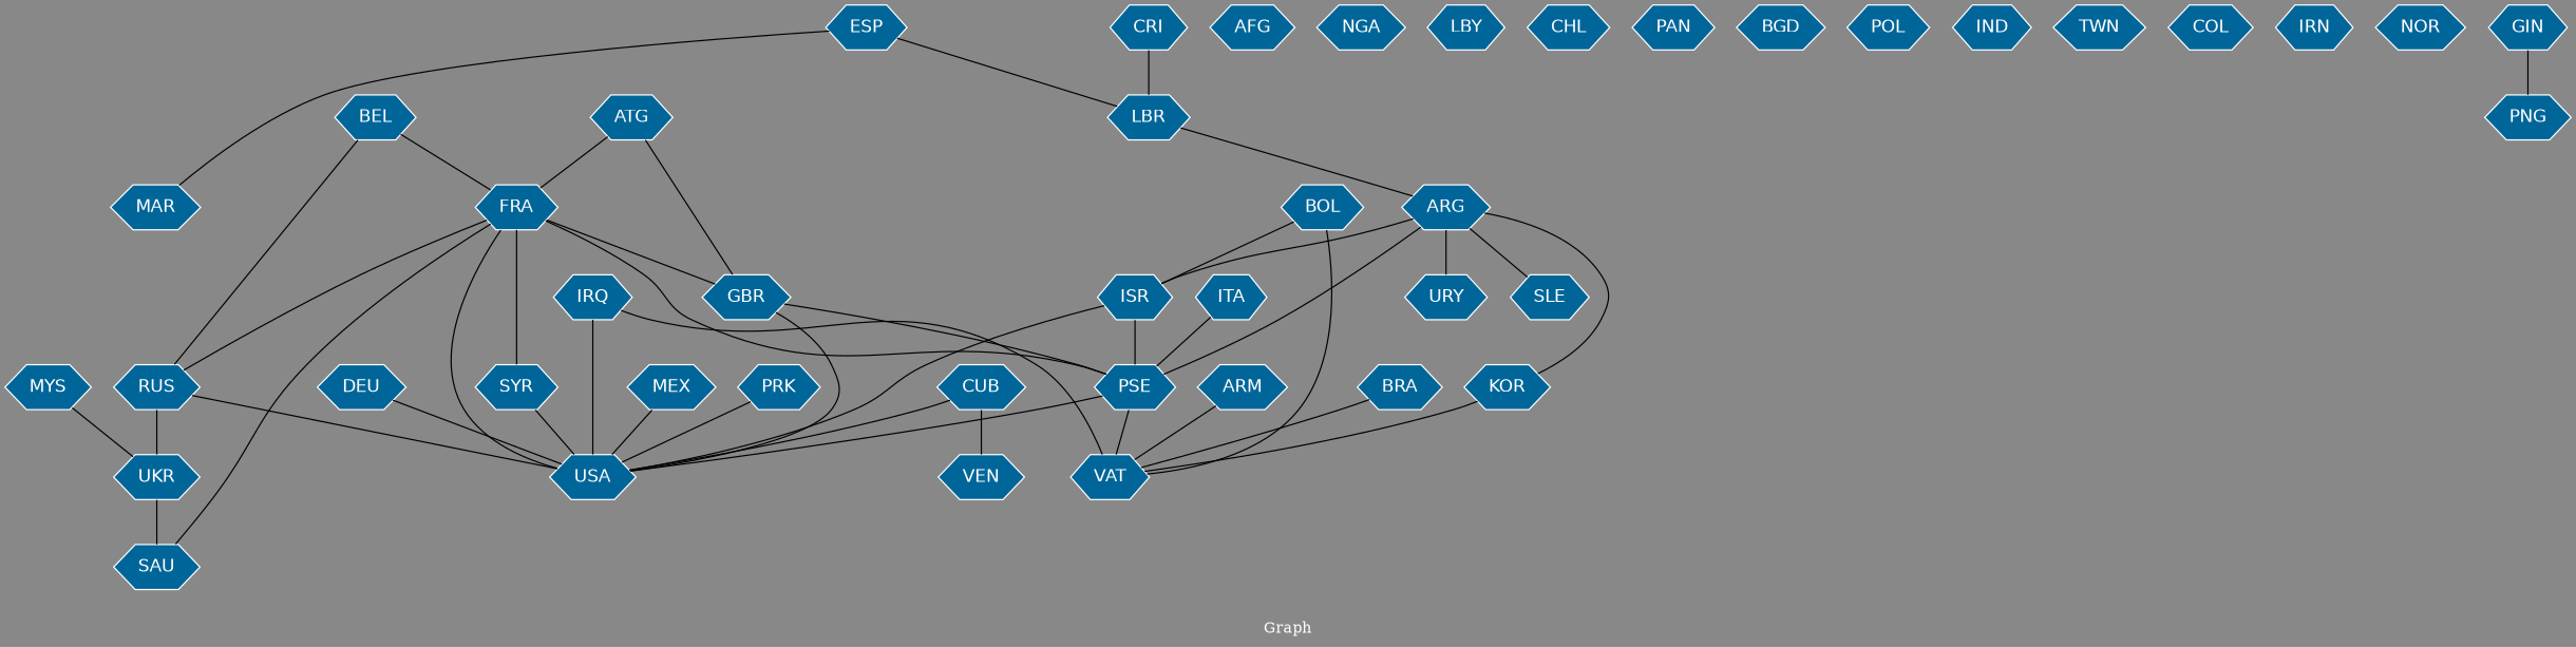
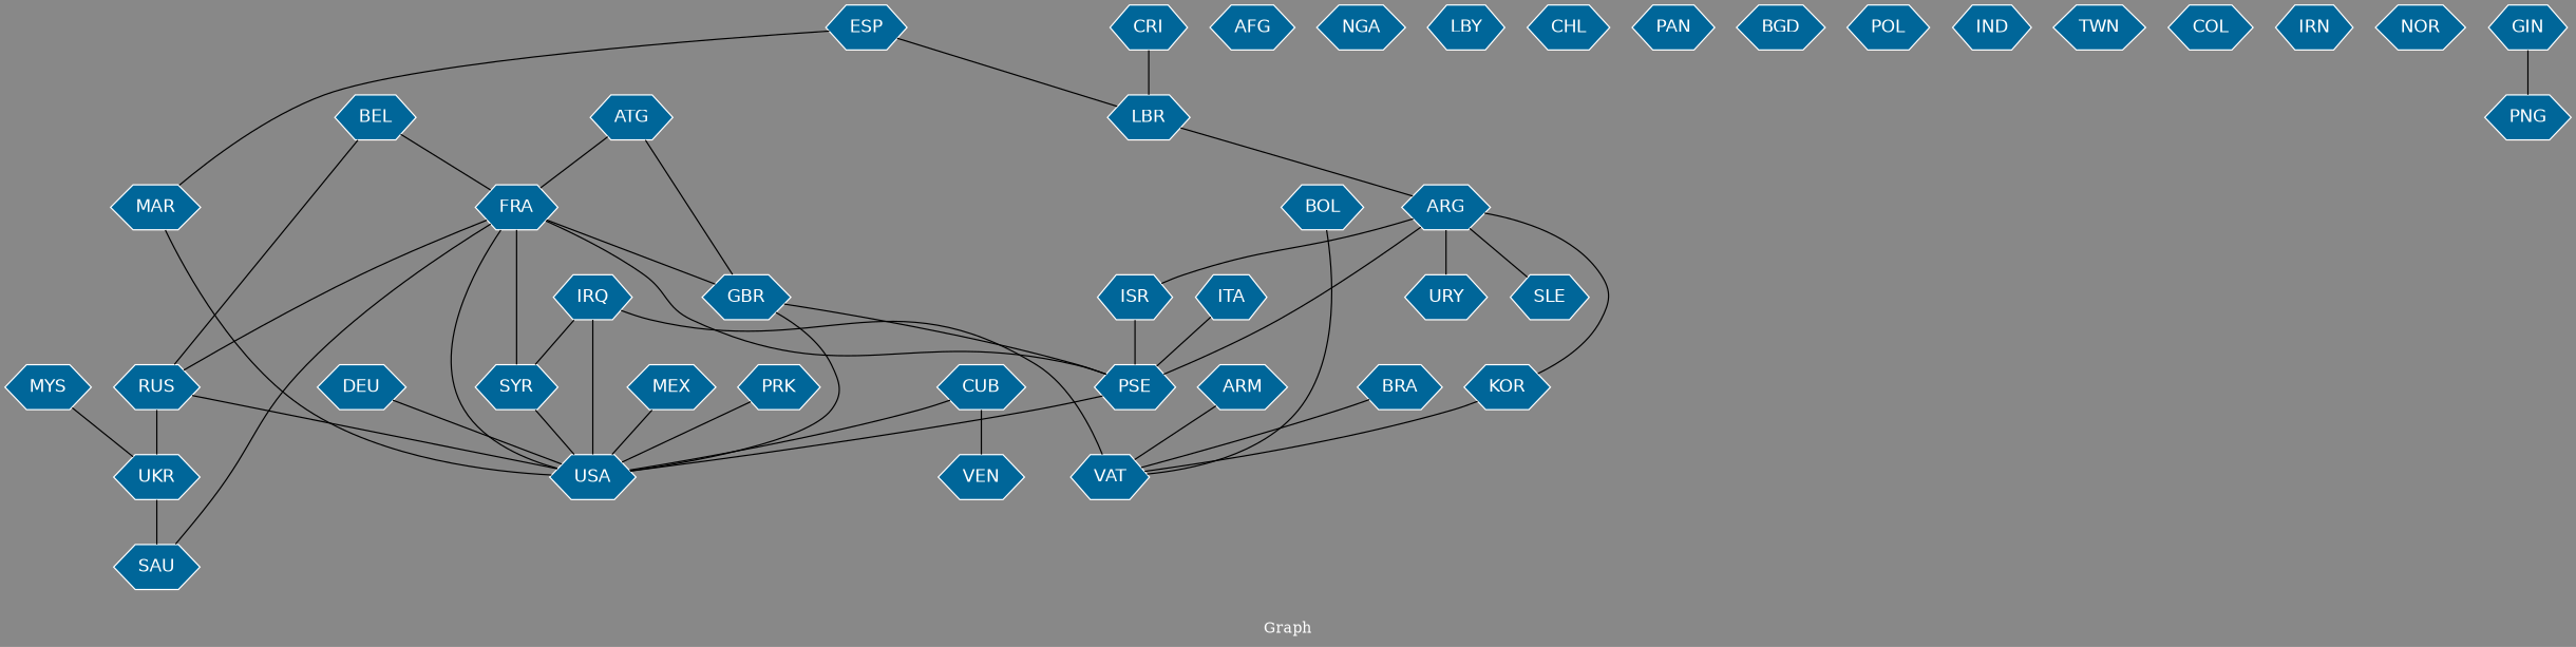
  graph {
    bgcolor="#888888"
    fontcolor=white
    fontsize=12
    label="Graph"
    node [color=white fillcolor="#006699" fontcolor=white fontname=Helvetica shape=hexagon style=filled]
    edge [arrowhead=open color=black fontcolor=white fontname=Courier fontsize=12 weight=1]
    n1 [label=RUS]
    n2 [label=USA]
    n3 [label=UKR]
    n4 [label=SAU]
    n5 [label=AFG]
    n6 [label=SYR]
    n7 [label=GBR]
    n8 [label=PSE]
    n9 [label=VAT]
    n10 [label=ISR]
    n11 [label=KOR]
    n12 [label=FRA]
    n13 [label=BRA]
    n14 [label=IRQ]
    n15 [label=VEN]
    n16 [label=LBR]
    n17 [label=ARG]
    n18 [label=SLE]
    n19 [label=URY]
    n20 [label=CUB]
    n21 [label=BOL]
    n22 [label=DEU]
    n23 [label=NGA]
    n24 [label=LBY]
    n25 [label=ITA]
    n26 [label=ESP]
    n27 [label=MAR]
    n28 [label=CRI]
    n29 [label=CHL]
    n30 [label=MEX]
    n31 [label=PRK]
    n32 [label=PAN]
    n33 [label=BGD]
    n34 [label=BEL]
    n35 [label=MYS]
    n36 [label=POL]
    n37 [label=IND]
    n38 [label=TWN]
    n39 [label=COL]
    n40 [label=IRN]
    n41 [label=NOR]
    n42 [label=GIN]
    n43 [label=PNG]
    n44 [label=ARM]
    n45 [label=ATG]
    n1 -- n2 [weight=5]
    n1 -- n3 [weight=13]
    n3 -- n4 [weight=3]
    n6 -- n2 [weight=9]
    n7 -- n2
    n7 -- n8
    n8 -- n2 [weight=2]
-   n8 -- n9
-   n10 -- n2
+   n27 -- n2
    n10 -- n8 [weight=21]
    n11 -- n9 [weight=3]
    n12 -- n1
    n12 -- n2
    n12 -- n4
    n12 -- n6
    n12 -- n7 [weight=2]
    n12 -- n8
    n13 -- n9
    n14 -- n2 [weight=13]
+   n14 -- n6
    n14 -- n9 [weight=8]
    n16 -- n17
    n17 -- n8
    n17 -- n10
    n17 -- n11
    n17 -- n18 [weight=2]
    n17 -- n19 [weight=2]
    n20 -- n2
    n20 -- n15
    n21 -- n9 [weight=2]
-   n21 -- n10
    n22 -- n2
    n25 -- n8
    n26 -- n16
    n26 -- n27
    n28 -- n16
    n30 -- n2
    n31 -- n2
    n34 -- n1
    n34 -- n12
    n35 -- n3
    n42 -- n43
    n44 -- n9
    n45 -- n7
    n45 -- n12
  }
